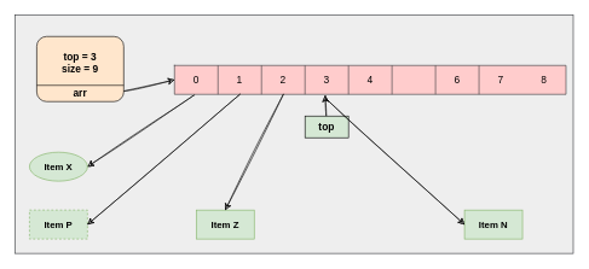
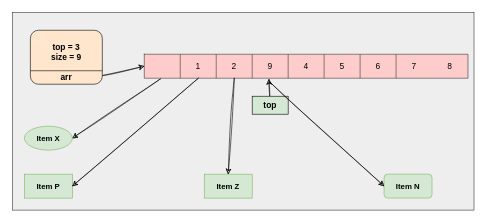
  <mxCell id="0" />
  <mxCell id="1" parent="0" />
  <mxCell id="2" value="" style="rounded=0;whiteSpace=wrap;html=1;fontSize=13;strokeColor=#36393d;fillColor=#eeeeee;" vertex="1" parent="1"><mxGeometry x="20" y="20" width="770" height="330" as="geometry" /></mxCell>
  <mxCell id="3" style="edgeStyle=none;html=1;entryX=0;entryY=0.5;entryDx=0;entryDy=0;fontSize=14;exitX=0.995;exitY=0.841;exitDx=0;exitDy=0;exitPerimeter=0;sketch=1;strokeColor=#000000;" edge="1" parent="1" source="4" target="8"><mxGeometry relative="1" as="geometry"><mxPoint x="280" y="110" as="targetPoint" /></mxGeometry></mxCell>
  <mxCell id="4" value="&lt;b style=&quot;font-size: 14px&quot;&gt;&lt;br&gt;top = 3&lt;br&gt;size = 9&lt;br&gt;&lt;br&gt;arr&lt;/b&gt;" style="rounded=1;whiteSpace=wrap;html=1;fillColor=#ffe6cc;strokeColor=#000000;fontColor=#000000;" vertex="1" parent="1"><mxGeometry x="50" y="50" width="120" height="90" as="geometry" /></mxCell>
  <mxCell id="5" value="" style="endArrow=none;html=1;fontSize=14;entryX=1;entryY=0.75;entryDx=0;entryDy=0;exitX=0;exitY=0.75;exitDx=0;exitDy=0;strokeColor=#000000;" edge="1" parent="1" source="4" target="4"><mxGeometry width="50" height="50" relative="1" as="geometry"><mxPoint x="30" y="270" as="sourcePoint" /><mxPoint x="80" y="220" as="targetPoint" /></mxGeometry></mxCell>
  <mxCell id="6" style="edgeStyle=none;sketch=1;html=1;entryX=1;entryY=0.5;entryDx=0;entryDy=0;fontSize=13;exitX=0.051;exitY=1.017;exitDx=0;exitDy=0;exitPerimeter=0;strokeColor=#000000;" edge="1" parent="1" source="8" target="23"><mxGeometry relative="1" as="geometry" /></mxCell>
  <mxCell id="7" value="" style="shape=table;startSize=0;container=1;collapsible=0;childLayout=tableLayout;fontSize=14;fillColor=#ffcccc;strokeColor=#36393d;fontColor=#000000;verticalAlign=middle;" vertex="1" parent="1"><mxGeometry x="240" y="90" width="540" height="40" as="geometry" /></mxCell>
  <mxCell id="8" value="" style="shape=partialRectangle;collapsible=0;dropTarget=0;pointerEvents=0;fillColor=none;top=0;left=0;bottom=0;right=0;points=[[0,0.5],[1,0.5]];portConstraint=eastwest;fontSize=14;" vertex="1" parent="7"><mxGeometry width="540" height="40" as="geometry" /></mxCell>
- <mxCell id="9" value="&lt;font color=&quot;#000000&quot;&gt;0&lt;/font&gt;" style="shape=partialRectangle;html=1;whiteSpace=wrap;connectable=0;overflow=hidden;fillColor=none;top=0;left=0;bottom=0;right=0;pointerEvents=1;fontSize=14;" vertex="1" parent="8"><mxGeometry width="60" height="40" as="geometry"><mxRectangle width="60" height="40" as="alternateBounds" /></mxGeometry></mxCell>
  <mxCell id="10" value="&lt;font color=&quot;#000000&quot;&gt;1&lt;/font&gt;" style="shape=partialRectangle;html=1;whiteSpace=wrap;connectable=0;overflow=hidden;fillColor=none;top=0;left=0;bottom=0;right=0;pointerEvents=1;fontSize=14;" vertex="1" parent="8"><mxGeometry x="60" width="60" height="40" as="geometry"><mxRectangle width="60" height="40" as="alternateBounds" /></mxGeometry></mxCell>
  <mxCell id="11" value="&lt;font color=&quot;#000000&quot;&gt;2&lt;/font&gt;" style="shape=partialRectangle;html=1;whiteSpace=wrap;connectable=0;overflow=hidden;fillColor=none;top=0;left=0;bottom=0;right=0;pointerEvents=1;fontSize=14;" vertex="1" parent="8"><mxGeometry x="120" width="60" height="40" as="geometry"><mxRectangle width="60" height="40" as="alternateBounds" /></mxGeometry></mxCell>
- <mxCell id="12" value="&lt;font color=&quot;#000000&quot;&gt;3&lt;/font&gt;" style="shape=partialRectangle;html=1;whiteSpace=wrap;connectable=0;overflow=hidden;fillColor=none;top=0;left=0;bottom=0;right=0;pointerEvents=1;fontSize=14;" vertex="1" parent="8"><mxGeometry x="180" width="60" height="40" as="geometry"><mxRectangle width="60" height="40" as="alternateBounds" /></mxGeometry></mxCell>
+ <mxCell id="12" value="&lt;font color=&quot;#000000&quot;&gt;9&lt;/font&gt;" style="shape=partialRectangle;html=1;whiteSpace=wrap;connectable=0;overflow=hidden;fillColor=none;top=0;left=0;bottom=0;right=0;pointerEvents=1;fontSize=14;" vertex="1" parent="8"><mxGeometry x="180" width="60" height="40" as="geometry"><mxRectangle width="60" height="40" as="alternateBounds" /></mxGeometry></mxCell>
  <mxCell id="13" value="4" style="shape=partialRectangle;html=1;whiteSpace=wrap;connectable=0;overflow=hidden;fillColor=none;top=0;left=0;bottom=0;right=0;pointerEvents=1;fontSize=14;" vertex="1" parent="8"><mxGeometry x="240" width="60" height="40" as="geometry"><mxRectangle width="60" height="40" as="alternateBounds" /></mxGeometry></mxCell>
+ <mxCell id="14" value="5" style="shape=partialRectangle;html=1;whiteSpace=wrap;connectable=0;overflow=hidden;fillColor=none;top=0;left=0;bottom=0;right=0;pointerEvents=1;fontSize=14;" vertex="1" parent="8"><mxGeometry x="300" width="60" height="40" as="geometry"><mxRectangle width="60" height="40" as="alternateBounds" /></mxGeometry></mxCell>
  <mxCell id="15" value="6" style="shape=partialRectangle;html=1;whiteSpace=wrap;connectable=0;overflow=hidden;fillColor=none;top=0;left=0;bottom=0;right=0;pointerEvents=1;fontSize=14;" vertex="1" parent="8"><mxGeometry x="360" width="60" height="40" as="geometry"><mxRectangle width="60" height="40" as="alternateBounds" /></mxGeometry></mxCell>
  <mxCell id="16" value="7" style="shape=partialRectangle;html=1;whiteSpace=wrap;connectable=0;overflow=hidden;fillColor=none;top=0;left=0;bottom=0;right=0;pointerEvents=1;fontSize=14;" vertex="1" parent="8"><mxGeometry x="420" width="60" height="40" as="geometry"><mxRectangle width="60" height="40" as="alternateBounds" /></mxGeometry></mxCell>
  <mxCell id="17" value="8" style="shape=partialRectangle;html=1;whiteSpace=wrap;connectable=0;overflow=hidden;fillColor=none;top=0;left=0;bottom=0;right=0;pointerEvents=1;fontSize=14;" vertex="1" parent="8"><mxGeometry x="480" width="60" height="40" as="geometry"><mxRectangle width="60" height="40" as="alternateBounds" /></mxGeometry></mxCell>
  <mxCell id="18" style="edgeStyle=none;html=1;entryX=0.385;entryY=1.038;entryDx=0;entryDy=0;entryPerimeter=0;fontSize=14;sketch=1;strokeColor=#000000;" edge="1" parent="1" source="19" target="8"><mxGeometry relative="1" as="geometry" /></mxCell>
  <mxCell id="19" value="&lt;b&gt;top&lt;/b&gt;" style="rounded=0;whiteSpace=wrap;html=1;fontSize=14;fillColor=#d5e8d4;" vertex="1" parent="1"><mxGeometry x="420" y="160" width="60" height="30" as="geometry" /></mxCell>
- <mxCell id="20" value="&lt;b&gt;&lt;font style=&quot;font-size: 13px&quot;&gt;Item P&lt;/font&gt;&lt;/b&gt;" style="rounded=0;whiteSpace=wrap;html=1;fontSize=14;fillColor=#d5e8d4;strokeColor=#82b366;fontColor=#000000;dashed=1;" vertex="1" parent="1"><mxGeometry x="40" y="290" width="80" height="40" as="geometry" /></mxCell>
- <mxCell id="21" value="&lt;b&gt;&lt;font style=&quot;font-size: 13px&quot;&gt;Item Z&lt;/font&gt;&lt;/b&gt;" style="rounded=0;whiteSpace=wrap;html=1;fontSize=14;fillColor=#d5e8d4;strokeColor=#82b366;fontColor=#000000;" vertex="1" parent="1"><mxGeometry x="270" y="290" width="80" height="40" as="geometry" /></mxCell>
- <mxCell id="22" value="&lt;b&gt;&lt;font style=&quot;font-size: 13px&quot;&gt;Item N&lt;/font&gt;&lt;/b&gt;" style="rounded=0;whiteSpace=wrap;html=1;fontSize=14;fillColor=#d5e8d4;strokeColor=#82b366;fontColor=#000000;" vertex="1" parent="1"><mxGeometry x="640" y="290" width="80" height="40" as="geometry" /></mxCell>
+ <mxCell id="20" value="&lt;b&gt;&lt;font style=&quot;font-size: 13px&quot;&gt;Item P&lt;/font&gt;&lt;/b&gt;" style="rounded=0;whiteSpace=wrap;html=1;fontSize=14;fillColor=#d5e8d4;strokeColor=#82b366;fontColor=#000000;" vertex="1" parent="1"><mxGeometry x="40" y="290" width="80" height="40" as="geometry" /></mxCell>
+ <mxCell id="21" value="&lt;b&gt;&lt;font style=&quot;font-size: 13px&quot;&gt;Item Z&lt;/font&gt;&lt;/b&gt;" style="rounded=0;whiteSpace=wrap;html=1;fontSize=14;fillColor=#d5e8d4;strokeColor=#82b366;fontColor=#000000;" vertex="1" parent="1"><mxGeometry x="340" y="290" width="80" height="40" as="geometry" /></mxCell>
+ <mxCell id="22" value="&lt;b&gt;&lt;font style=&quot;font-size: 13px&quot;&gt;Item N&lt;/font&gt;&lt;/b&gt;" style="whiteSpace=wrap;html=1;fontSize=14;fillColor=#d5e8d4;strokeColor=#82b366;fontColor=#000000;rounded=1;" vertex="1" parent="1"><mxGeometry x="640" y="290" width="80" height="40" as="geometry" /></mxCell>
  <mxCell id="23" value="&lt;b&gt;&lt;font style=&quot;font-size: 13px&quot;&gt;Item X&lt;/font&gt;&lt;/b&gt;" style="ellipse;whiteSpace=wrap;html=1;fontSize=14;fillColor=#d5e8d4;strokeColor=#82b366;fontColor=#000000;" vertex="1" parent="1"><mxGeometry x="40" y="210" width="80" height="40" as="geometry" /></mxCell>
  <mxCell id="24" style="edgeStyle=none;sketch=1;html=1;entryX=1;entryY=0.5;entryDx=0;entryDy=0;fontSize=13;exitX=0.167;exitY=1;exitDx=0;exitDy=0;exitPerimeter=0;strokeColor=#000000;" edge="1" parent="1" source="8" target="20"><mxGeometry relative="1" as="geometry" /></mxCell>
  <mxCell id="25" style="edgeStyle=none;sketch=1;html=1;entryX=0.5;entryY=0;entryDx=0;entryDy=0;fontSize=13;exitX=0.278;exitY=1;exitDx=0;exitDy=0;exitPerimeter=0;strokeColor=#000000;" edge="1" parent="1" source="8" target="21"><mxGeometry relative="1" as="geometry" /></mxCell>
  <mxCell id="26" style="edgeStyle=none;sketch=1;html=1;entryX=0;entryY=0.5;entryDx=0;entryDy=0;fontSize=13;exitX=0.385;exitY=1.121;exitDx=0;exitDy=0;exitPerimeter=0;strokeColor=#000000;" edge="1" parent="1" source="8" target="22"><mxGeometry relative="1" as="geometry" /></mxCell>
